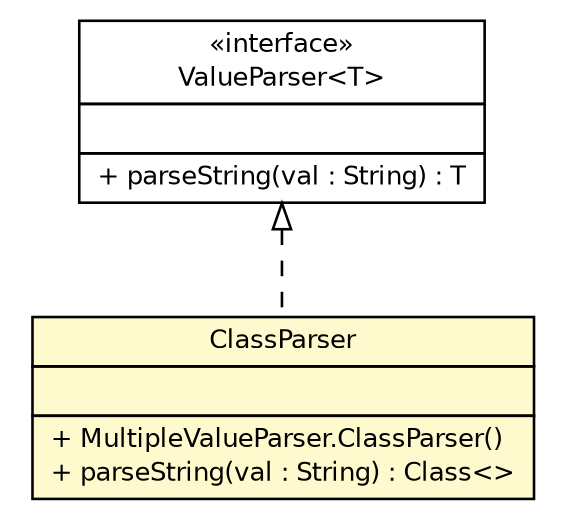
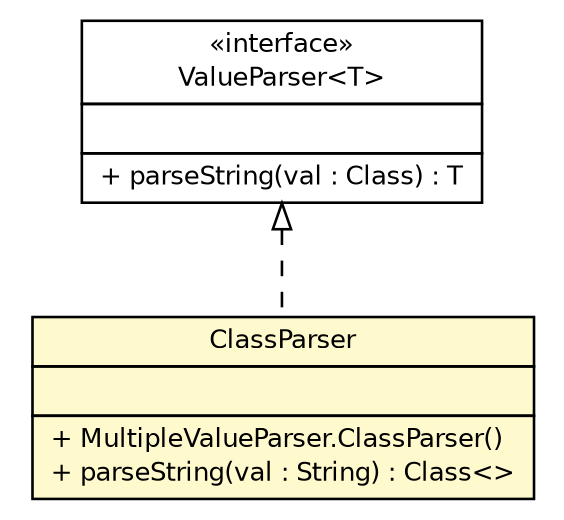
  digraph {
    nodesep=0.25
    ranksep=0.5
    node [fontcolor=black fontname=Helvetica fontsize=10.0 shape=plaintext]
    n1 [label=<<table title="com.vectorprint.configuration.parameters.MultipleValueParser.ClassParser" border="0" cellborder="1" cellspacing="0" cellpadding="2" port="p" bgcolor="lemonChiffon" href="./MultipleValueParser.ClassParser.html"> 		<tr><td><table border="0" cellspacing="0" cellpadding="1"> <tr><td align="center" balign="center"> ClassParser </td></tr> 		</table></td></tr> 		<tr><td><table border="0" cellspacing="0" cellpadding="1"> <tr><td align="left" balign="left">  </td></tr> 		</table></td></tr> 		<tr><td><table border="0" cellspacing="0" cellpadding="1"> <tr><td align="left" balign="left"> + MultipleValueParser.ClassParser() </td></tr> <tr><td align="left" balign="left"> + parseString(val : String) : Class&lt;&gt; </td></tr> 		</table></td></tr> 		</table>>]
-   n2 [label=<<table title="com.vectorprint.configuration.parameters.ValueParser" border="0" cellborder="1" cellspacing="0" cellpadding="2" port="p" href="./ValueParser.html"> 		<tr><td><table border="0" cellspacing="0" cellpadding="1"> <tr><td align="center" balign="center"> &#171;interface&#187; </td></tr> <tr><td align="center" balign="center"> ValueParser&lt;T&gt; </td></tr> 		</table></td></tr> 		<tr><td><table border="0" cellspacing="0" cellpadding="1"> <tr><td align="left" balign="left">  </td></tr> 		</table></td></tr> 		<tr><td><table border="0" cellspacing="0" cellpadding="1"> <tr><td align="left" balign="left"> + parseString(val : String) : T </td></tr> 		</table></td></tr> 		</table>>]
+   n2 [label=<<table title="com.vectorprint.configuration.parameters.ValueParser" border="0" cellborder="1" cellspacing="0" cellpadding="2" port="p" href="./ValueParser.html"> 		<tr><td><table border="0" cellspacing="0" cellpadding="1"> <tr><td align="center" balign="center"> &#171;interface&#187; </td></tr> <tr><td align="center" balign="center"> ValueParser&lt;T&gt; </td></tr> 		</table></td></tr> 		<tr><td><table border="0" cellspacing="0" cellpadding="1"> <tr><td align="left" balign="left">  </td></tr> 		</table></td></tr> 		<tr><td><table border="0" cellspacing="0" cellpadding="1"> <tr><td align="left" balign="left"> + parseString(val : Class) : T </td></tr> 		</table></td></tr> 		</table>>]
    n2 -> n1 [arrowtail=empty dir=back fontname=Helvetica fontsize=10 headport=p labelfontname=Helvetica labelfontsize=10 style=dashed tailport=p]
  }
